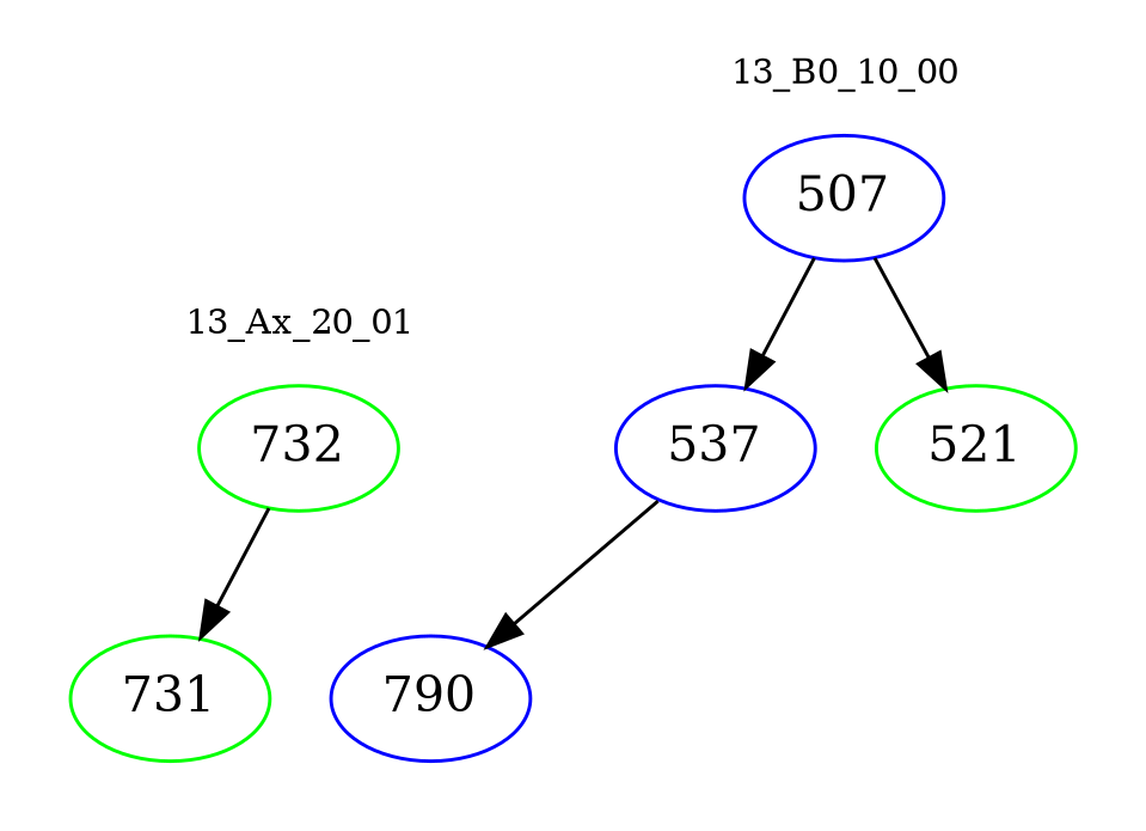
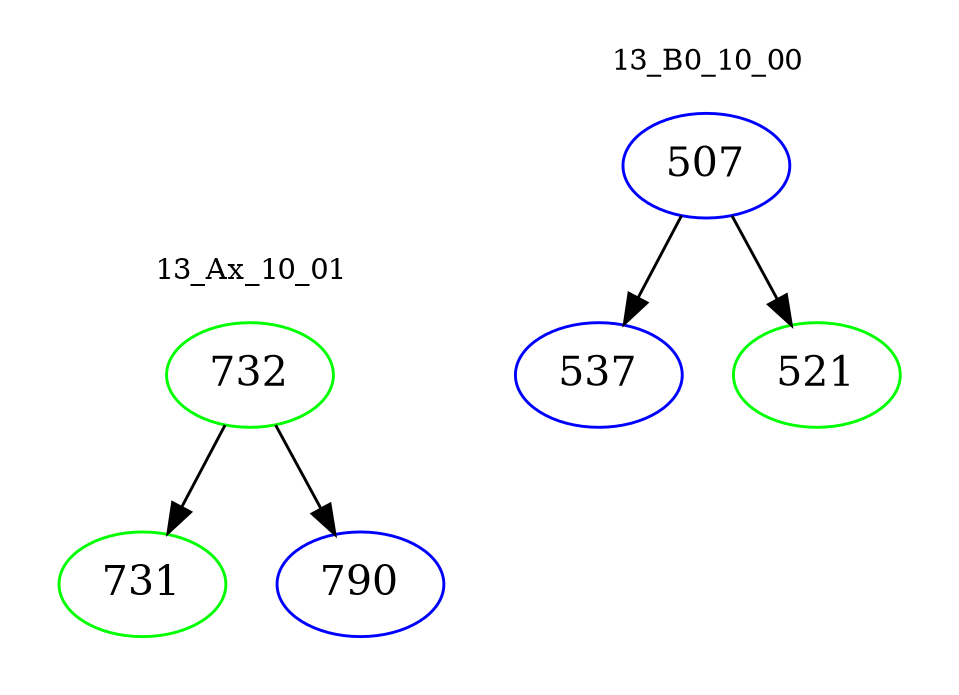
  digraph {
    node [color=green]
    edge [color=black]
    n1 [label=732]
    n2 [color=blue label=790]
    n3 [label=731]
    n4 [color=blue label=507]
    n5 [color=blue label=537]
    n6 [label=521]
    subgraph cluster_1 {
      color=white
      fontsize=10
-     label="13_Ax_20_01"
+     label="13_Ax_10_01"
      n1
      n2
      n3
    }
    subgraph cluster_2 {
      color=white
      fontsize=10
      label="13_B0_10_00"
      n4
      n5
      n6
    }
-   n5 -> n2
+   n1 -> n2
    n1 -> n3
    n4 -> n5
    n4 -> n6
  }
